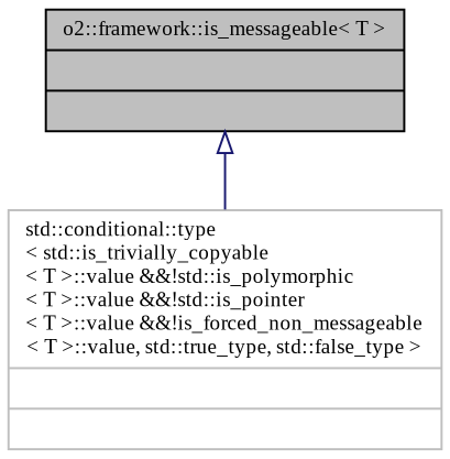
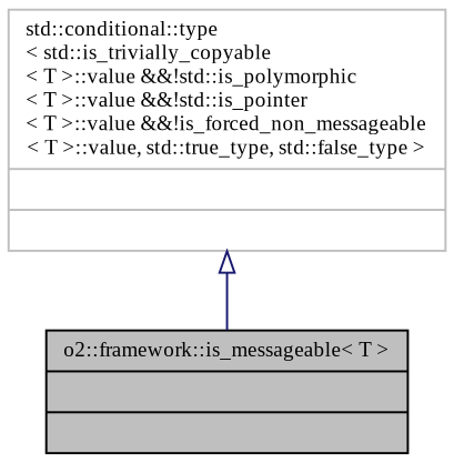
  digraph {
    fontname="Liberation Serif"
    node [fontname="Liberation Serif" fontsize=10 shape=record]
    n1 [color=black fillcolor=grey75 fontcolor=black height=0.2 label="{o2::framework::is_messageable\< T \>\n||}" style=filled width=0.4]
    n2 [color=grey75 height=0.2 label="{std::conditional::type\l\< std::is_trivially_copyable\l\< T \>::value &&!std::is_polymorphic\l\< T \>::value &&!std::is_pointer\l\< T \>::value &&!is_forced_non_messageable\l\< T \>::value, std::true_type, std::false_type \>\n||}" width=0.4]
-   n1 -> n2 [arrowtail=onormal color=midnightblue dir=back fontname="Liberation Serif" fontsize=10 labelfontname=Helvetica labelfontsize=10 style=solid]
+   n2 -> n1 [arrowtail=onormal color=midnightblue dir=back fontname="Liberation Serif" fontsize=10 labelfontname=Helvetica labelfontsize=10 style=solid]
  }
